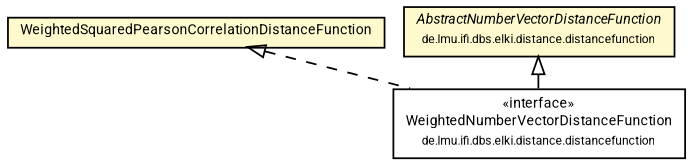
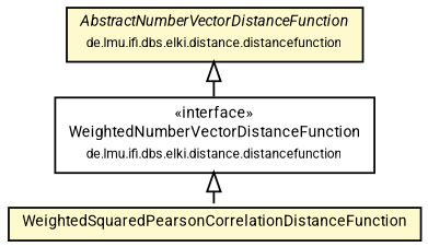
  digraph {
    nodesep=0.15
    rankdir=TB
    ranksep=0.25
    node [fontcolor=black fontname=Roboto fontsize=8 margin=0 shape=plaintext]
    edge [arrowtail=empty color=black dir=back fontname=Roboto fontsize=7 labelfontname=Roboto labelfontsize=7]
    n1 [height=0 label=<<table title="de.lmu.ifi.dbs.elki.distance.distancefunction.correlation.WeightedSquaredPearsonCorrelationDistanceFunction" border="0" cellborder="1" cellspacing="0" cellpadding="2" bgcolor="lemonChiffon" href="WeightedSquaredPearsonCorrelationDistanceFunction.html" target="_parent"> 		<tr><td><table border="0" cellspacing="0" cellpadding="1"> 		<tr><td align="center" balign="center"> <font face="Roboto">WeightedSquaredPearsonCorrelationDistanceFunction</font> </td></tr> 		</table></td></tr> 		</table>> width=0]
    n2 [height=0 label=<<table title="de.lmu.ifi.dbs.elki.distance.distancefunction.WeightedNumberVectorDistanceFunction" border="0" cellborder="1" cellspacing="0" cellpadding="2" href="../WeightedNumberVectorDistanceFunction.html" target="_parent"> 		<tr><td><table border="0" cellspacing="0" cellpadding="1"> 		<tr><td align="center" balign="center"> &#171;interface&#187; </td></tr> 		<tr><td align="center" balign="center"> <font face="Roboto">WeightedNumberVectorDistanceFunction</font> </td></tr> 		<tr><td align="center" balign="center"> <font face="Roboto" point-size="7.0">de.lmu.ifi.dbs.elki.distance.distancefunction</font> </td></tr> 		</table></td></tr> 		</table>> width=0]
    n3 [height=0 label=<<table title="de.lmu.ifi.dbs.elki.distance.distancefunction.AbstractNumberVectorDistanceFunction" border="0" cellborder="1" cellspacing="0" cellpadding="2" bgcolor="LemonChiffon" href="../AbstractNumberVectorDistanceFunction.html" target="_parent"> 		<tr><td><table border="0" cellspacing="0" cellpadding="1"> 		<tr><td align="center" balign="center"> <font face="Roboto"><i>AbstractNumberVectorDistanceFunction</i></font> </td></tr> 		<tr><td align="center" balign="center"> <font face="Roboto" point-size="7.0">de.lmu.ifi.dbs.elki.distance.distancefunction</font> </td></tr> 		</table></td></tr> 		</table>> width=0]
-   n1 -> n2 [style=dashed weight=9]
+   n2 -> n1 [style=dashed weight=9]
    n3 -> n2 [weight=10]
  }
